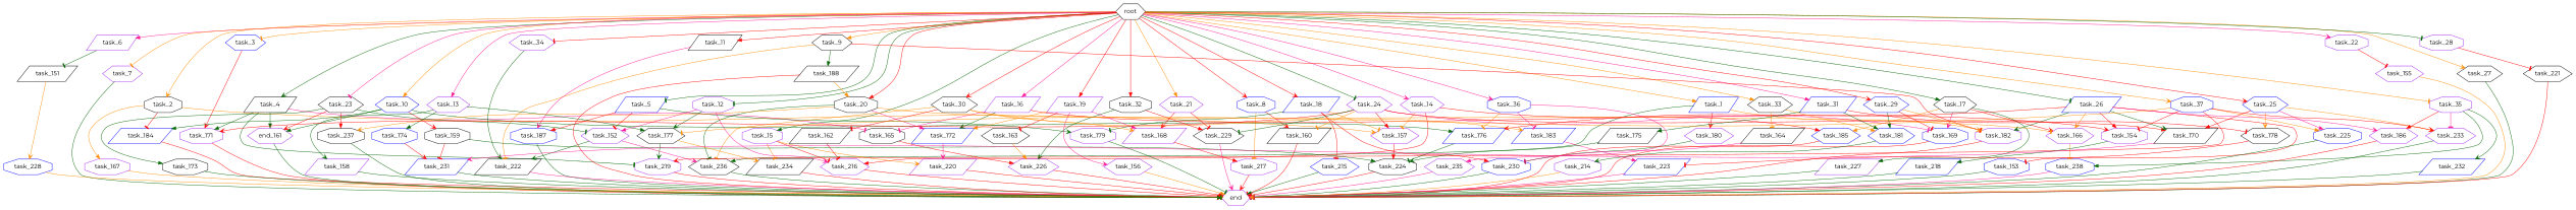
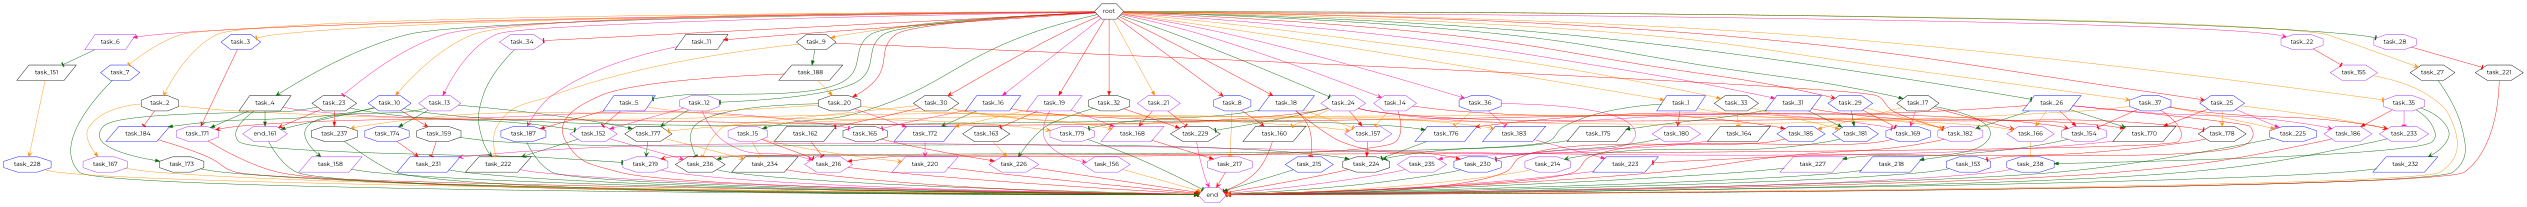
  digraph {
    fontname=Montserrat
    node [color=purple fontname=Montserrat shape=hexagon]
    edge [arrowhead=normal color=red fontname=Montserrat]
    root [color=black]
    task_1 [color=blue shape=parallelogram]
    task_2 [color=black shape=octagon]
    task_3 [color=blue]
    task_4 [color=black shape=parallelogram]
    task_5 [color=blue shape=parallelogram]
    task_6 [shape=parallelogram]
-   task_7
+   task_7 [color=blue]
    task_8 [color=blue shape=octagon]
    task_9 [color=black]
    task_10 [color=blue]
    task_11 [color=black shape=parallelogram]
    task_12 [shape=octagon]
    task_13
    task_14
    task_15 [shape=octagon]
-   task_16 [shape=parallelogram]
+   task_16 [color=blue shape=parallelogram]
    task_17 [color=black]
    task_18 [color=blue shape=parallelogram]
    task_19 [shape=parallelogram]
    task_20 [color=black shape=octagon]
    task_21
    task_22 [shape=octagon]
    task_23 [color=black]
    task_24
    task_25 [color=blue]
    task_26 [color=blue shape=parallelogram]
    task_27 [color=black]
    task_28 [shape=octagon]
    task_29 [color=blue]
    task_30 [color=black]
    task_31 [color=blue shape=parallelogram]
    task_32 [color=black shape=octagon]
    task_33 [color=black]
    task_34
    task_35 [shape=octagon]
    task_36 [color=blue shape=octagon]
    task_37 [color=blue shape=octagon]
    task_180
    task_182 [shape=octagon]
    task_236 [color=black]
    task_157
    task_167 [shape=octagon]
    task_184 [color=blue shape=parallelogram]
    task_171 [shape=octagon]
    n46 [label=end_161]
    task_165 [color=black shape=octagon]
    task_219 [shape=octagon]
    task_152
    task_179 [shape=octagon]
    task_187 [color=blue shape=octagon]
    task_151 [color=black shape=parallelogram]
    end
    task_160 [color=black shape=parallelogram]
    task_217 [shape=octagon]
    task_188 [color=black shape=parallelogram]
    task_222 [color=black shape=parallelogram]
    task_159 [color=black shape=octagon]
    task_176 [color=blue shape=parallelogram]
    task_177 [color=black]
    task_216
    task_158 [shape=parallelogram]
    task_174 [color=blue shape=octagon]
    task_185 [color=blue]
    task_220 [shape=parallelogram]
    task_234 [color=black shape=parallelogram]
    task_154 [shape=octagon]
    task_172 [color=blue shape=parallelogram]
    task_166
    task_169 [color=blue shape=octagon]
    task_227 [shape=parallelogram]
    task_215 [color=blue]
    task_230 [color=blue shape=octagon]
    task_156
    task_163 [color=black]
    task_168 [shape=parallelogram]
    task_237 [color=black shape=octagon]
    task_229 [color=black]
    task_155
    task_173 [color=black shape=octagon]
    task_170 [color=black shape=parallelogram]
    task_178 [color=black]
    task_225 [color=blue shape=octagon]
    task_233
    task_153 [color=blue shape=octagon]
    task_186
    task_221 [color=black]
    task_181 [color=blue]
    task_162 [color=black shape=parallelogram]
    task_183 [color=blue shape=parallelogram]
    task_175 [color=black shape=parallelogram]
    task_226
    task_164 [color=black shape=parallelogram]
    task_232 [color=blue shape=parallelogram]
    task_238 [color=blue shape=octagon]
    task_235
    task_224 [color=black shape=octagon]
    task_228 [color=blue shape=octagon]
    task_231 [color=blue shape=parallelogram]
    task_218 [color=blue shape=parallelogram]
    task_223 [color=blue shape=parallelogram]
    task_214 [shape=octagon]
    root -> task_1 [color=darkorange]
    root -> task_2 [arrowhead=vee color=darkorange]
    root -> task_3 [arrowhead=tee color=darkorange]
    root -> task_4 [arrowhead=vee color=darkgreen]
    root -> task_5 [arrowhead=tee color=darkgreen]
    root -> task_6 [color=deeppink]
    root -> task_7 [arrowhead=tee color=darkorange]
    root -> task_8 [arrowhead=vee]
    root -> task_9 [color=darkorange]
    root -> task_10 [color=darkorange]
    root -> task_11
    root -> task_12 [arrowhead=tee color=darkgreen]
    root -> task_13 [color=deeppink]
    root -> task_14 [arrowhead=vee color=deeppink]
    root -> task_15 [color=darkgreen]
    root -> task_16 [color=deeppink]
    root -> task_17 [color=darkgreen]
    root -> task_18 [arrowhead=vee]
    root -> task_19
    root -> task_20
    root -> task_21 [color=darkorange]
    root -> task_22 [arrowhead=vee color=deeppink]
    root -> task_23 [arrowhead=tee color=deeppink]
    root -> task_24 [arrowhead=tee color=darkgreen]
    root -> task_25 [arrowhead=vee]
    root -> task_26 [arrowhead=tee color=darkgreen]
    root -> task_27 [arrowhead=vee color=darkorange]
    root -> task_28 [arrowhead=tee color=darkgreen]
    root -> task_29 [arrowhead=vee]
    root -> task_30 [arrowhead=vee]
    root -> task_31 [color=deeppink]
    root -> task_32
    root -> task_33 [color=darkorange]
    root -> task_34 [arrowhead=tee]
    root -> task_35 [arrowhead=tee color=darkorange]
    root -> task_36 [arrowhead=vee color=deeppink]
    root -> task_37 [arrowhead=vee color=darkorange]
    task_1 -> task_180 [arrowhead=vee]
    task_1 -> task_182 [arrowhead=tee color=darkorange]
    task_1 -> task_236 [color=darkgreen]
    task_2 -> task_157 [arrowhead=vee color=darkorange]
    task_2 -> task_167 [color=darkorange]
    task_2 -> task_184 [arrowhead=tee]
    task_3 -> task_171 [arrowhead=vee]
    task_4 -> task_171 [color=darkgreen]
    task_4 -> n46 [color=darkgreen]
    task_4 -> task_165 [arrowhead=tee color=deeppink]
    task_4 -> task_219 [arrowhead=tee color=darkgreen]
    task_5 -> task_152 [arrowhead=tee]
-   task_5 -> task_179 [arrowhead=vee color=darkgreen]
+   task_5 -> task_179 [arrowhead=vee color=darkorange]
    task_5 -> task_187
    task_6 -> task_151 [arrowhead=tee color=darkgreen]
    task_7 -> end [color=darkgreen]
    task_8 -> task_160 [arrowhead=vee]
    task_8 -> task_217 [arrowhead=tee color=darkorange]
    task_9 -> task_182 [arrowhead=tee]
    task_9 -> task_188 [color=darkgreen]
    task_9 -> task_222 [arrowhead=tee color=darkorange]
    task_10 -> task_184 [color=darkgreen]
    task_10 -> n46 [color=darkgreen]
    task_10 -> task_159 [arrowhead=vee]
    task_10 -> task_176 [color=darkgreen]
    task_11 -> task_187 [arrowhead=vee color=deeppink]
    task_12 -> task_152 [color=deeppink]
    task_12 -> task_177 [arrowhead=vee color=darkgreen]
    task_12 -> task_216 [arrowhead=vee color=deeppink]
    task_13 -> task_177 [color=darkgreen]
    task_13 -> task_158 [arrowhead=vee color=darkgreen]
    task_13 -> task_174 [color=darkgreen]
    task_14 -> task_157 [arrowhead=tee color=darkorange]
    task_14 -> task_216
    task_14 -> task_185
    task_15 -> task_216 [arrowhead=tee]
    task_15 -> task_220 [arrowhead=vee color=darkorange]
    task_15 -> task_234 [arrowhead=tee color=darkorange]
    task_16 -> task_165 [arrowhead=tee color=deeppink]
    task_16 -> task_154 [arrowhead=vee]
    task_16 -> task_172 [arrowhead=vee color=darkgreen]
    task_17 -> task_185 [color=darkorange]
    task_17 -> task_166 [arrowhead=vee]
    task_17 -> task_169 [arrowhead=vee color=deeppink]
    task_17 -> task_227 [color=darkgreen]
    task_18 -> task_157 [arrowhead=tee color=darkorange]
    task_18 -> task_179 [arrowhead=tee color=darkgreen]
    task_18 -> task_215 [arrowhead=tee]
    task_18 -> task_230
    task_19 -> task_172 [color=darkorange]
    task_19 -> task_156 [arrowhead=vee color=deeppink]
    task_19 -> task_163 [arrowhead=tee]
    task_19 -> task_168 [color=deeppink]
    task_20 -> task_236 [arrowhead=tee color=darkgreen]
    task_20 -> task_172 [color=deeppink]
    task_20 -> task_166 [arrowhead=tee color=darkorange]
    task_20 -> task_237 [arrowhead=vee color=darkorange]
    task_21 -> task_168 [arrowhead=vee]
    task_21 -> task_229 [arrowhead=tee]
    task_22 -> task_155 [arrowhead=tee]
    task_23 -> n46 [arrowhead=vee]
    task_23 -> task_152 [arrowhead=tee color=darkgreen]
    task_23 -> task_237
    task_23 -> task_173 [color=darkgreen]
    task_24 -> task_157
    task_24 -> task_171 [arrowhead=vee]
    task_24 -> task_160 [arrowhead=tee color=darkorange]
    task_24 -> task_169 [arrowhead=tee color=deeppink]
    task_24 -> task_229 [arrowhead=tee color=darkgreen]
    task_24 -> task_170
    task_25 -> task_170
    task_25 -> task_178 [arrowhead=vee color=darkorange]
    task_25 -> task_225 [color=deeppink]
    task_25 -> task_233 [arrowhead=vee color=darkorange]
    task_26 -> task_182 [arrowhead=vee color=darkgreen]
    task_26 -> task_176 [arrowhead=vee]
    task_26 -> task_154
    task_26 -> task_166 [arrowhead=vee color=darkorange]
    task_26 -> task_170 [arrowhead=vee color=darkgreen]
    task_26 -> task_153 [arrowhead=tee]
    task_26 -> task_186 [arrowhead=vee color=deeppink]
    task_27 -> end [arrowhead=tee color=darkgreen]
    task_28 -> task_221 [arrowhead=tee]
    task_29 -> task_182 [arrowhead=vee color=darkorange]
    task_29 -> task_169 [arrowhead=tee]
    task_29 -> task_181 [color=darkgreen]
    task_30 -> task_236 [arrowhead=tee color=darkorange]
    task_30 -> task_168 [arrowhead=vee color=darkorange]
    task_30 -> task_162 [arrowhead=tee]
    task_30 -> task_183 [arrowhead=vee color=darkorange]
    task_31 -> task_178 [arrowhead=tee]
    task_31 -> task_181 [color=darkgreen]
    task_31 -> task_175 [color=darkgreen]
    task_32 -> task_229
    task_32 -> task_226 [arrowhead=vee color=darkgreen]
    task_33 -> task_181 [color=darkorange]
    task_33 -> task_164 [arrowhead=tee color=darkorange]
    task_34 -> task_222 [arrowhead=vee color=darkgreen]
    task_35 -> task_233 [arrowhead=tee color=deeppink]
    task_35 -> task_186
    task_35 -> task_232 [arrowhead=vee color=darkgreen]
    task_35 -> task_238 [color=darkgreen]
    task_36 -> task_176 [arrowhead=tee color=darkorange]
    task_36 -> task_183 [arrowhead=tee color=deeppink]
    task_36 -> task_235 [color=deeppink]
    task_37 -> task_219 [arrowhead=vee]
    task_37 -> task_177 [arrowhead=tee color=darkorange]
    task_37 -> task_154 [arrowhead=tee]
    task_37 -> task_225 [color=darkorange]
    task_37 -> task_233 [arrowhead=vee]
    task_180 -> task_230 [arrowhead=tee color=darkgreen]
    task_182 -> end [arrowhead=vee]
    task_236 -> end [color=darkgreen]
    task_157 -> task_224
    task_167 -> end [arrowhead=vee color=darkorange]
    task_184 -> end
    task_171 -> end
    n46 -> end [color=darkgreen]
    task_165 -> task_226
-   task_219 -> end [arrowhead=tee]
+   task_219 -> end [arrowhead=tee color=deeppink]
    task_152 -> task_236 [arrowhead=vee color=deeppink]
    task_152 -> task_222 [arrowhead=vee color=darkgreen]
    task_179 -> end [arrowhead=tee color=darkgreen]
    task_187 -> end [arrowhead=tee color=darkgreen]
    task_151 -> task_228 [arrowhead=vee color=darkorange]
    task_160 -> end [arrowhead=tee]
    task_217 -> end [arrowhead=vee]
    task_188 -> task_20 [color=darkorange]
    task_188 -> end
    task_222 -> end [color=deeppink]
    task_159 -> task_224 [color=darkgreen]
    task_159 -> task_231 [arrowhead=tee]
    task_176 -> task_224 [arrowhead=tee color=darkgreen]
    task_177 -> task_219 [arrowhead=vee color=darkgreen]
    task_177 -> task_234 [arrowhead=vee color=darkorange]
    task_216 -> end
    task_158 -> end [color=darkgreen]
    task_174 -> task_231 [arrowhead=vee]
    task_185 -> end [arrowhead=vee]
    task_220 -> end
    task_234 -> end [arrowhead=vee]
    task_154 -> task_218 [color=darkgreen]
    task_172 -> task_220 [arrowhead=vee color=deeppink]
    task_166 -> task_238 [arrowhead=tee color=darkorange]
    task_169 -> end [arrowhead=vee]
    task_227 -> end [arrowhead=tee color=darkgreen]
    task_215 -> end [color=darkgreen]
    task_230 -> end [arrowhead=tee color=darkgreen]
    task_156 -> end [color=darkorange]
    task_163 -> task_226 [color=darkorange]
    task_168 -> task_217
    task_237 -> end [color=darkgreen]
    task_229 -> end [arrowhead=vee color=deeppink]
    task_155 -> end [arrowhead=tee color=darkorange]
    task_173 -> end [color=darkgreen]
    task_170 -> task_231 [arrowhead=vee color=deeppink]
    task_178 -> task_223 [arrowhead=tee]
    task_225 -> end [color=darkgreen]
    task_233 -> end [color=darkgreen]
    task_153 -> end [arrowhead=vee color=darkgreen]
    task_186 -> end
    task_221 -> end
    task_181 -> task_214 [arrowhead=vee color=darkgreen]
    task_162 -> task_216 [arrowhead=tee]
    task_183 -> task_223 [color=deeppink]
    task_175 -> task_224 [arrowhead=vee color=darkgreen]
    task_226 -> end
    task_164 -> task_230 [arrowhead=tee color=deeppink]
    task_232 -> end [arrowhead=tee color=darkgreen]
    task_238 -> end [arrowhead=tee color=deeppink]
    task_235 -> end [arrowhead=tee color=deeppink]
    task_224 -> end [arrowhead=vee]
    task_228 -> end [arrowhead=tee color=darkorange]
    task_231 -> end [arrowhead=tee color=darkgreen]
    task_218 -> end [arrowhead=vee color=darkgreen]
    task_223 -> end [arrowhead=vee color=deeppink]
    task_214 -> end [arrowhead=vee color=darkorange]
  }
